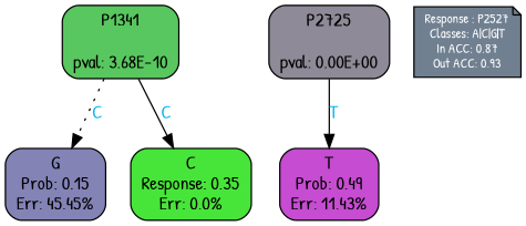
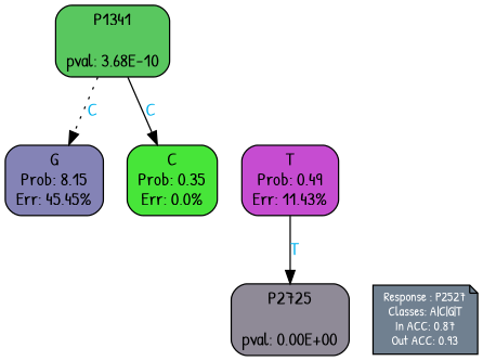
  digraph {
    fontname="Patrick Hand"
    ranksep=equally
    splines=polylines
    node [color=black fontname="Patrick Hand" shape=box style="filled, rounded"]
    edge [fontcolor=deepskyblue2 fontname="Patrick Hand" style=solid]
-   n1 [fillcolor="#8483b6" label="G\nProb: 0.15\nErr: 45.45%"]
-   n2 [fillcolor="#47e539" label="C\nResponse: 0.35\nErr: 0.0%"]
+   n1 [fillcolor="#8483b6" label="G\nProb: 8.15\nErr: 45.45%"]
+   n2 [fillcolor="#47e539" label="C\nProb: 0.35\nErr: 0.0%"]
    n3 [fillcolor="#c64cd1" label="T\nProb: 0.49\nErr: 11.43%"]
    n4 [align=left fillcolor=slategray fontcolor=white fontsize=10 label="Response : P2527\nClasses: A|C|G|T\nIn ACC: 0.87\nOut ACC: 0.93\n" shape=note style=filled]
    n5 [fillcolor="#8f8a97" label="P2725\n\npval: 0.00E+00"]
    n6 [fillcolor="#59c75f" label="P1341\n\npval: 3.68E-10"]
    subgraph sub_1 {
      rank=same
      n1
      n2
      n3
    }
    subgraph sub_2 {
      rank=same
      n4
      n5
    }
-   n5 -> n3 [label=T]
+   n3 -> n5 [label=T]
    n6 -> n1 [label=C style=dotted]
    n6 -> n2 [label=C]
  }
